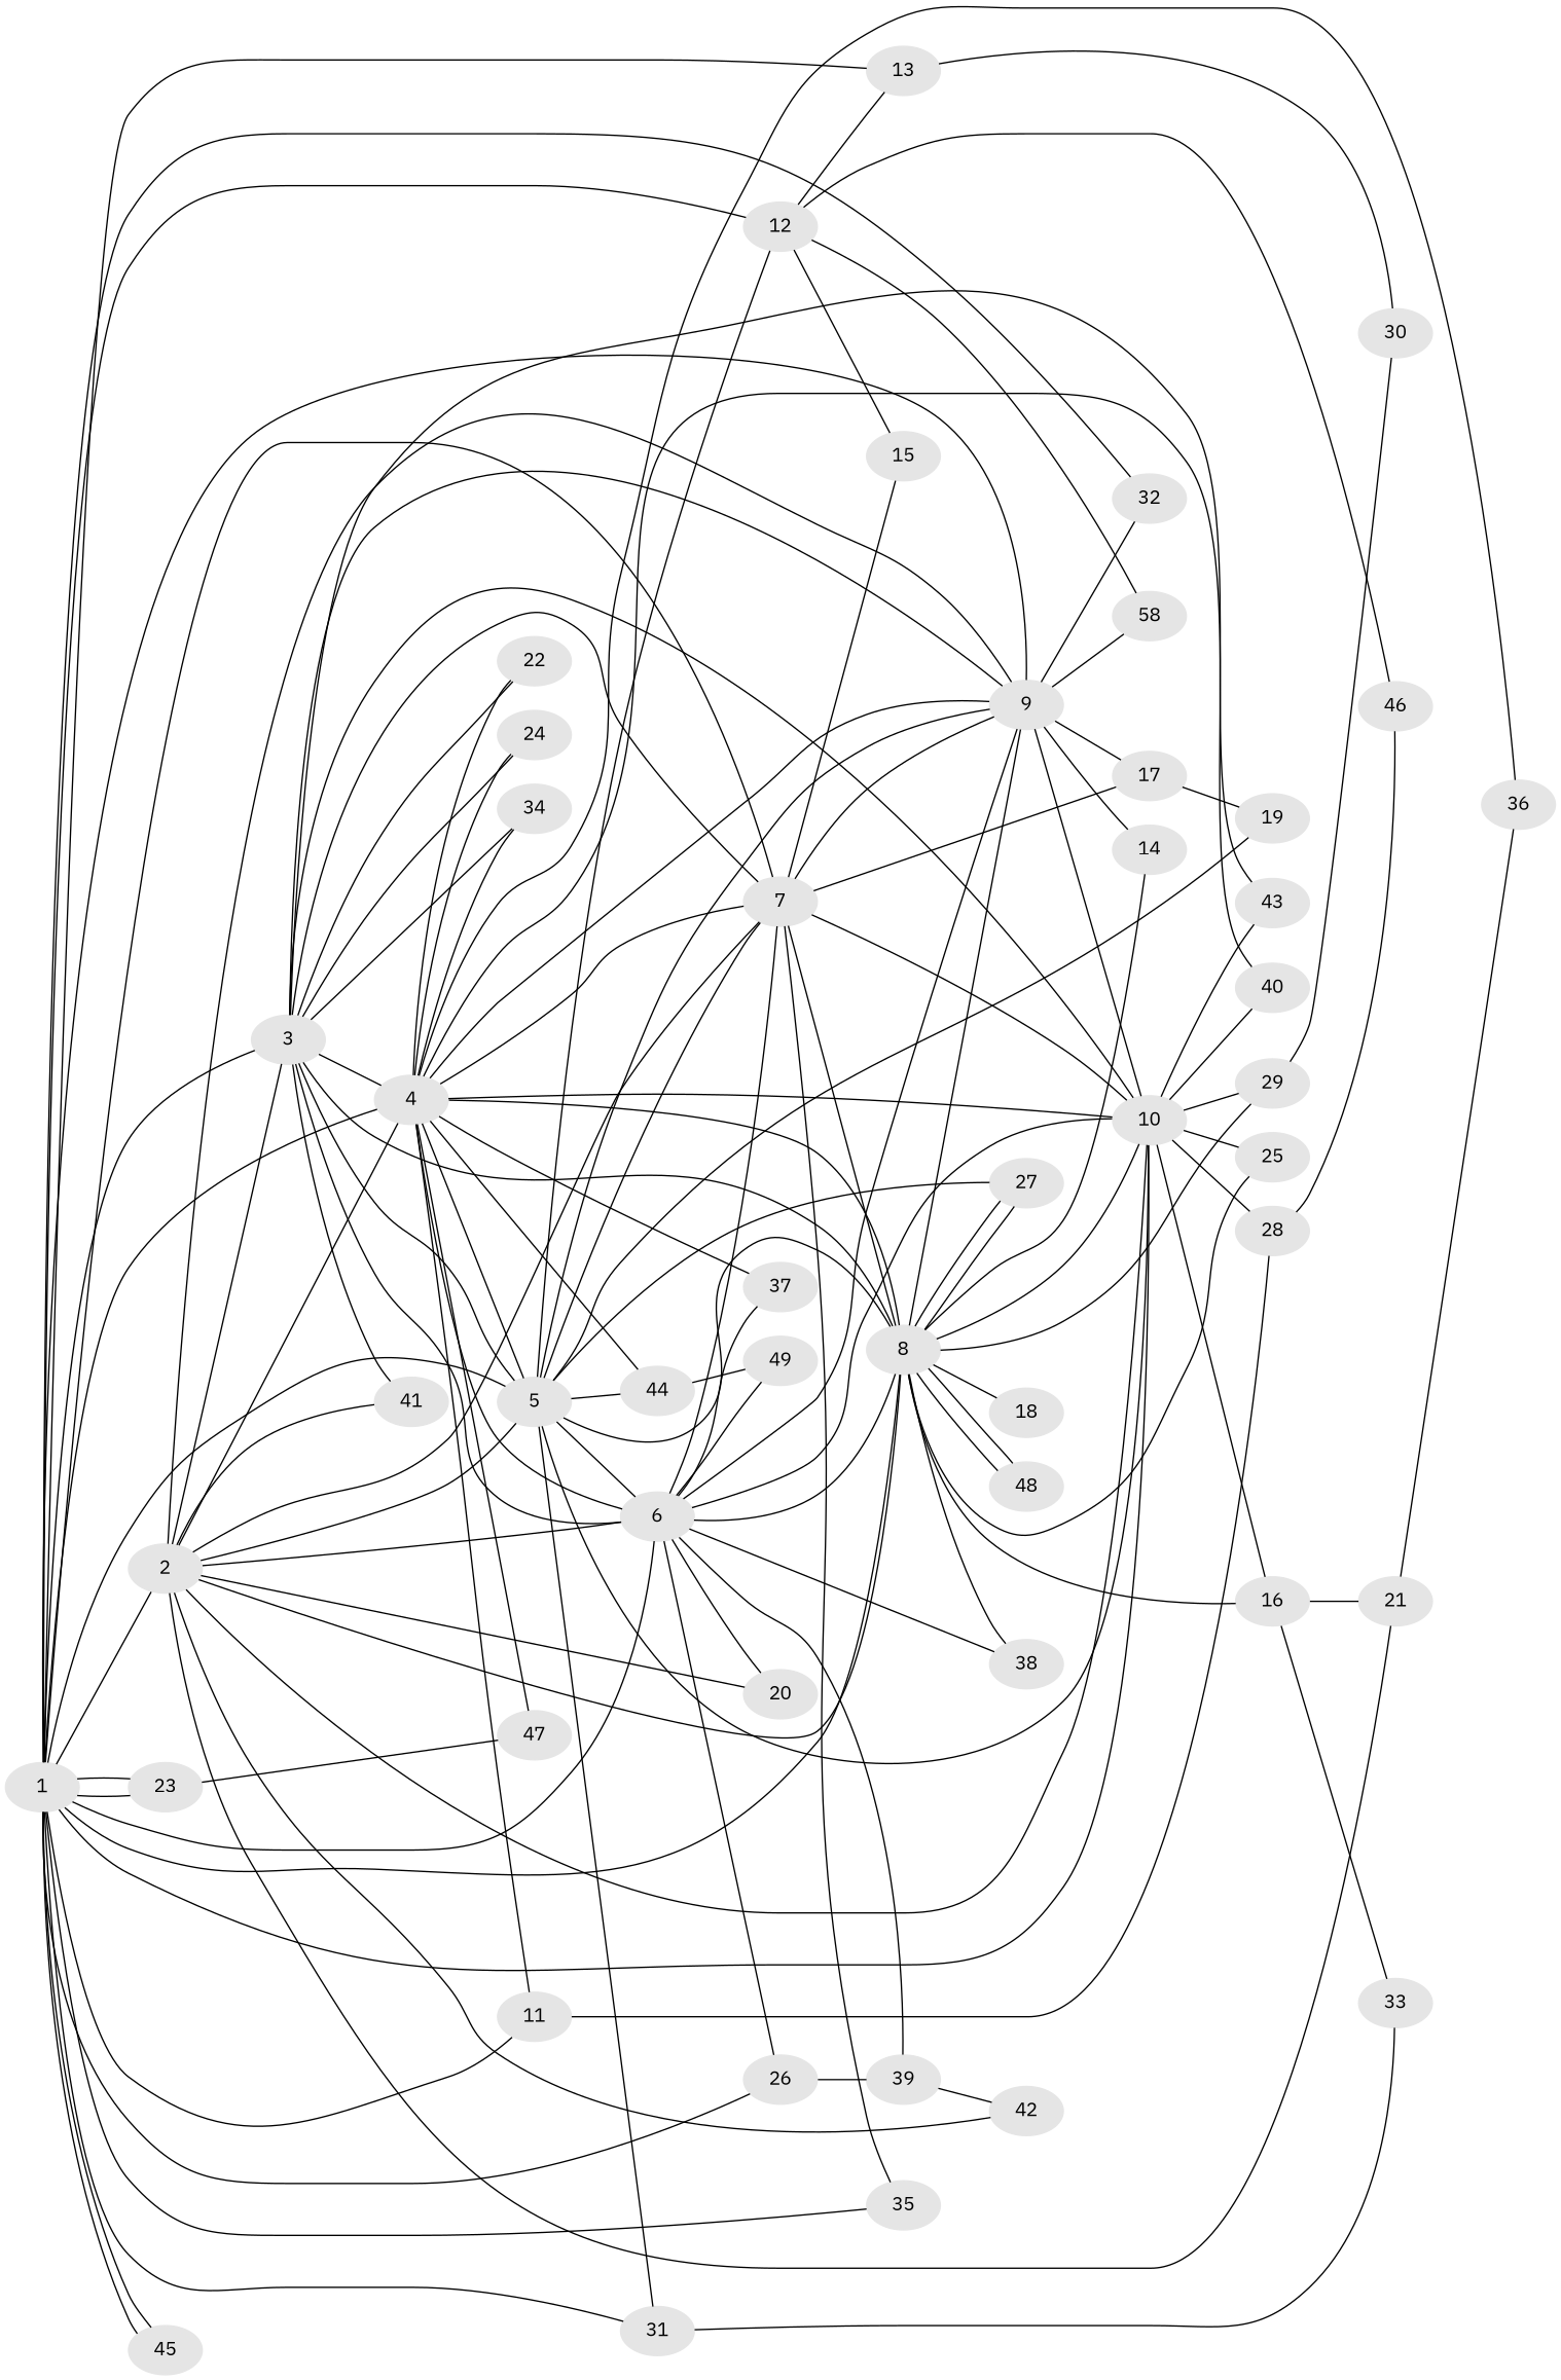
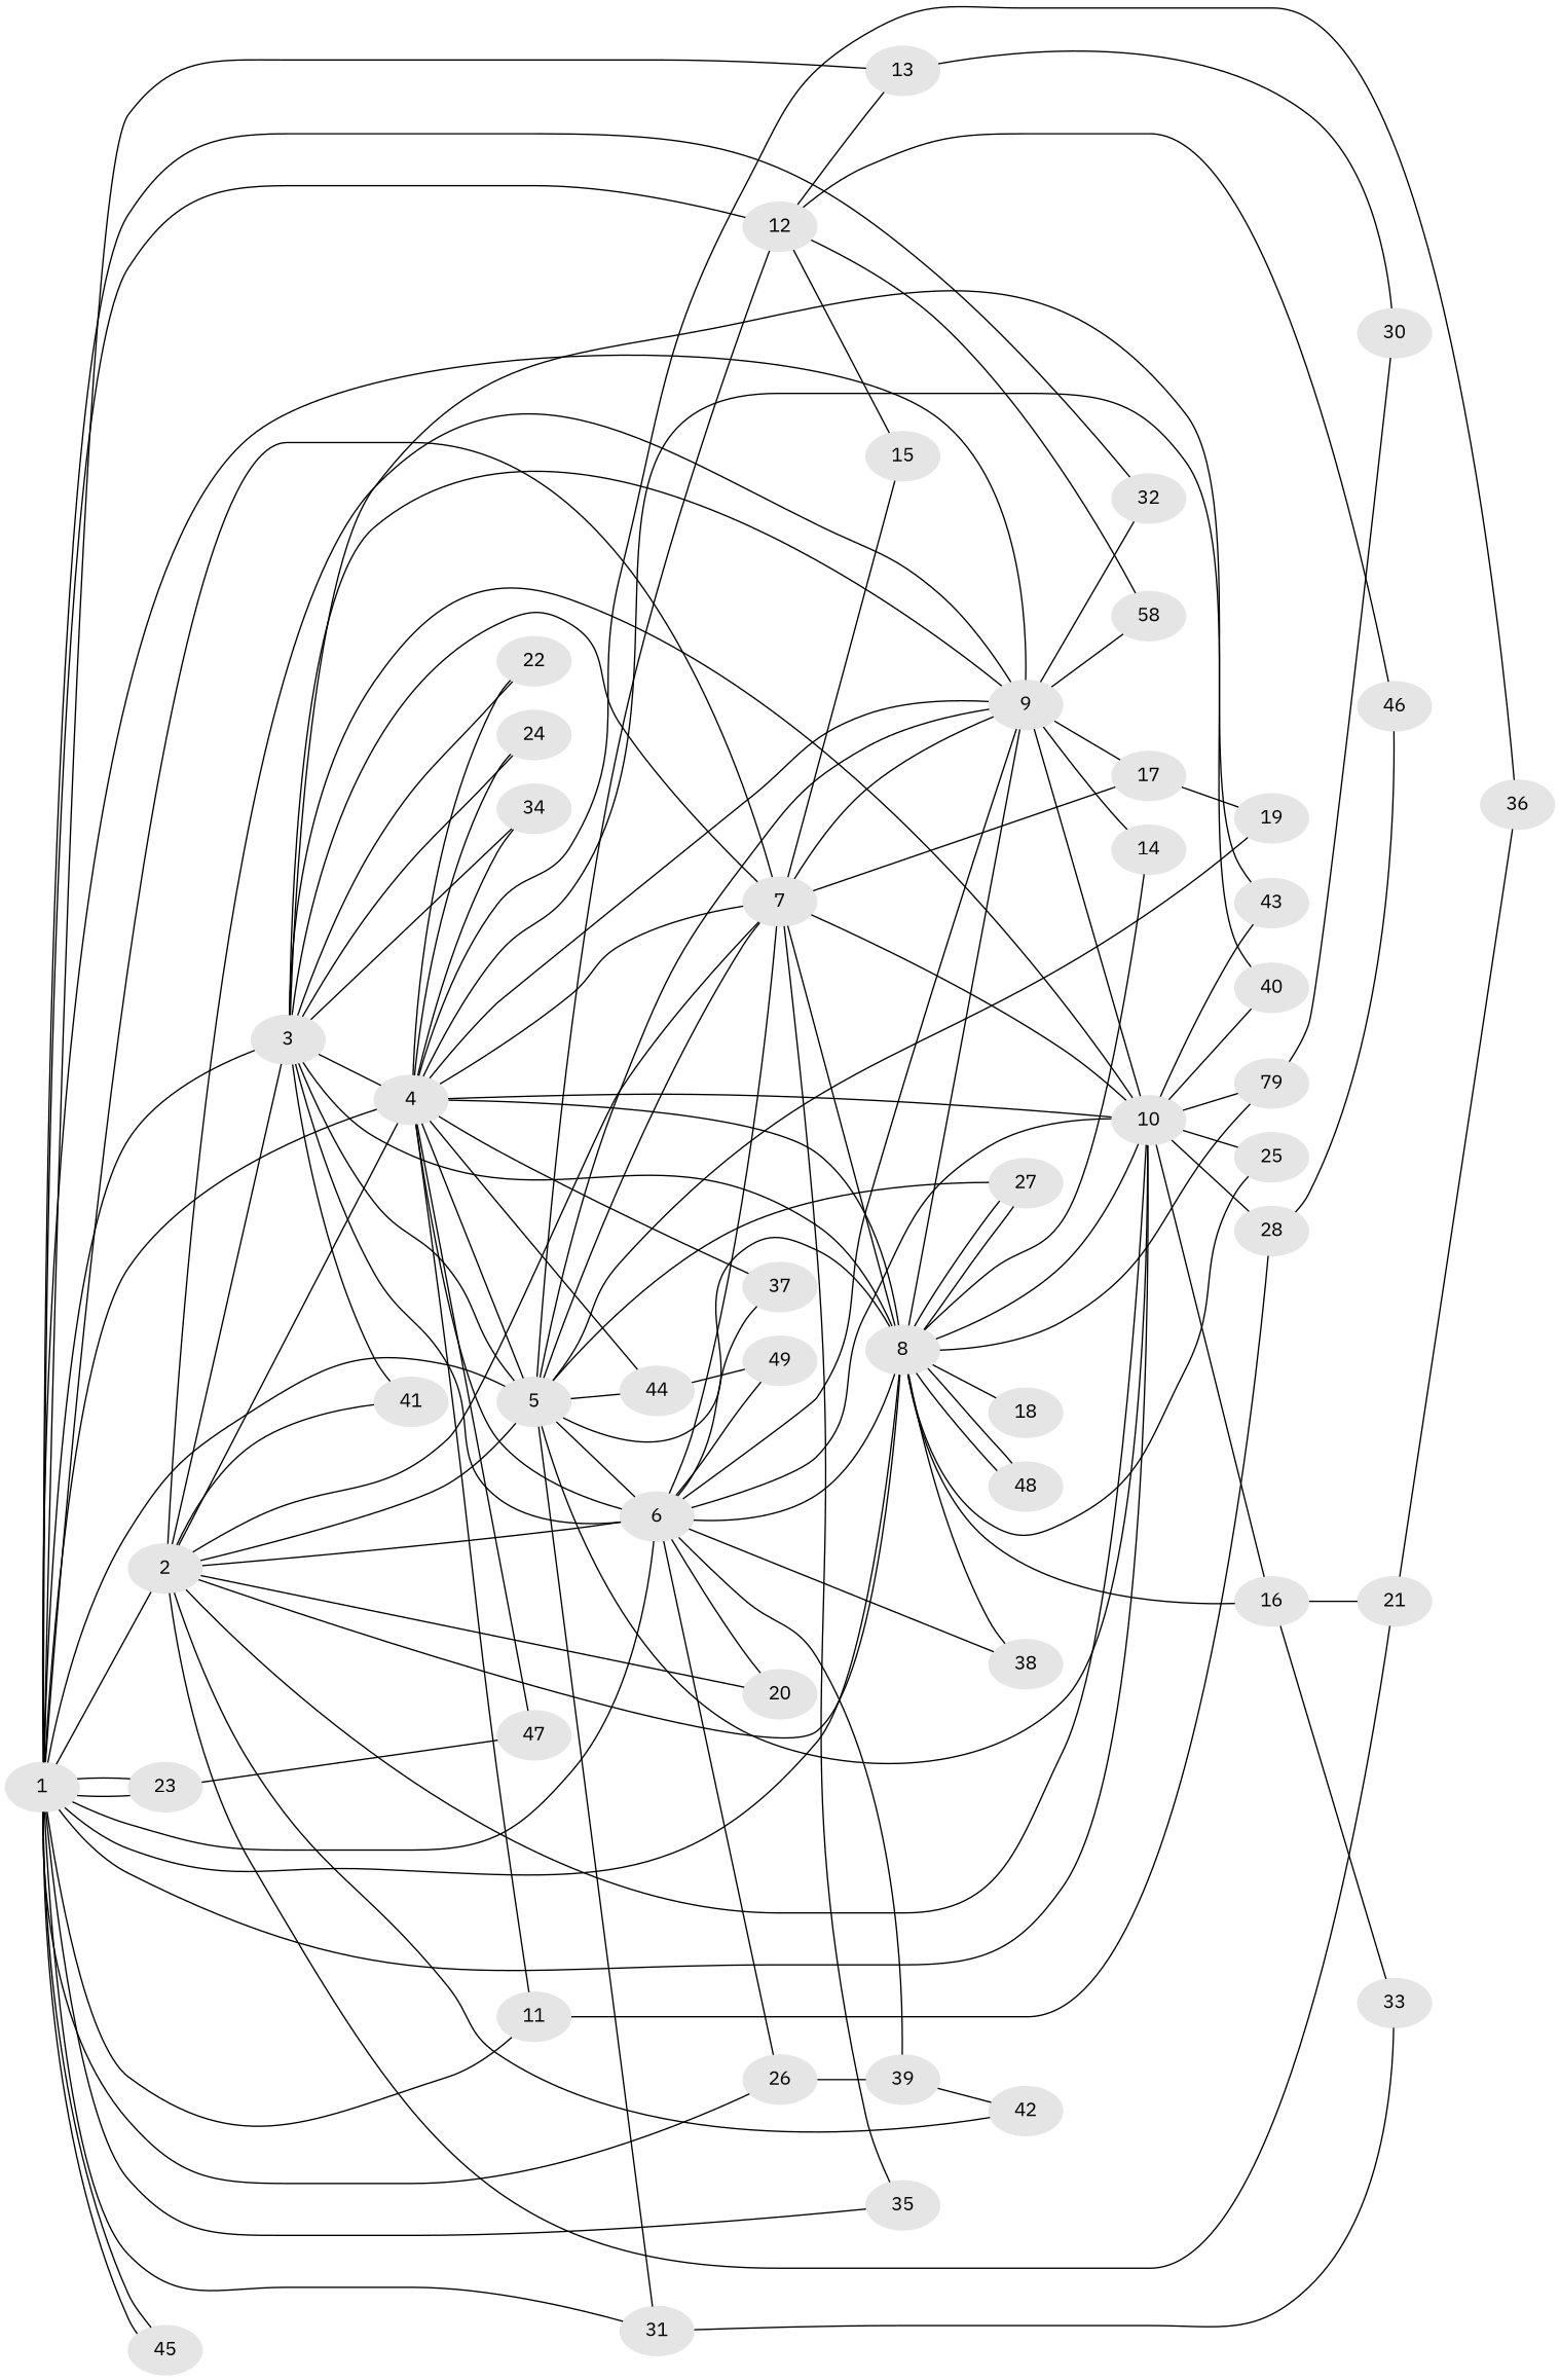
  graph {
    fontname="IBM Plex Sans"
    rankdir=LR
    node [color=gray90 fontname="IBM Plex Sans" style=filled]
    edge [fontname="IBM Plex Sans"]
    1
    2
    3
    4
    5
    6
    7
    8
    9
    10
    11
    12
    13
    23
    26
    31
    32
    35
    45
    20
    21
    41
    42
    22
    24
    34
    43
    36
    37
    40
    44
    47
    19
    27
    38
    39
    49
    15
    17
    18
    14
    16
    25
-   29
+   29 [label=79]
    48
    n46 [label=58]
    28
    46
    30
    33
    1 -- 2
    1 -- 3
    1 -- 4
    1 -- 5
    1 -- 6
    1 -- 7
    1 -- 8
    1 -- 9
    1 -- 10
    1 -- 11
    1 -- 12
    1 -- 13
    1 -- 23
    1 -- 23
    1 -- 26
    1 -- 31
    1 -- 32
    1 -- 35
    1 -- 45
    1 -- 45
    2 -- 3
    2 -- 4
    2 -- 5
    2 -- 6
    2 -- 7
    2 -- 8
    2 -- 9
    2 -- 10
    2 -- 20
    2 -- 21
    2 -- 41
    2 -- 42
    3 -- 4
    3 -- 5
    3 -- 6
    3 -- 7
    3 -- 8
    3 -- 9
    3 -- 10
    3 -- 41
    3 -- 22
    3 -- 24
    3 -- 34
    3 -- 43
    4 -- 5
    4 -- 6
    4 -- 7
    4 -- 8
    4 -- 9
    4 -- 10
    4 -- 11
    4 -- 22
    4 -- 24
    4 -- 34
    4 -- 36
    4 -- 37
    4 -- 40
    4 -- 44
    4 -- 47
    5 -- 6
    5 -- 7
    5 -- 8
    5 -- 9
    5 -- 10
    5 -- 12
    5 -- 31
    5 -- 44
    5 -- 19
    5 -- 27
    6 -- 7
    6 -- 8
    6 -- 9
    6 -- 10
    6 -- 26
    6 -- 20
    6 -- 37
    6 -- 38
    6 -- 39
    6 -- 49
    7 -- 8
    7 -- 9
    7 -- 10
    7 -- 35
    7 -- 15
    7 -- 17
    8 -- 9
    8 -- 10
    8 -- 27
    8 -- 27
    8 -- 38
    8 -- 18
    8 -- 14
    8 -- 16
    8 -- 25
    8 -- 29
    8 -- 48
    8 -- 48
    9 -- 10
    9 -- 32
    9 -- 17
    9 -- 14
    9 -- n46
    10 -- 43
    10 -- 40
    10 -- 16
    10 -- 25
    10 -- 29
    10 -- 28
    11 -- 28
    12 -- 13
    12 -- 15
    12 -- n46
    12 -- 46
    13 -- 30
    23 -- 47
    26 -- 39
    31 -- 33
    21 -- 36
    44 -- 49
    39 -- 42
    17 -- 19
    16 -- 21
    16 -- 33
    29 -- 30
    28 -- 46
  }
